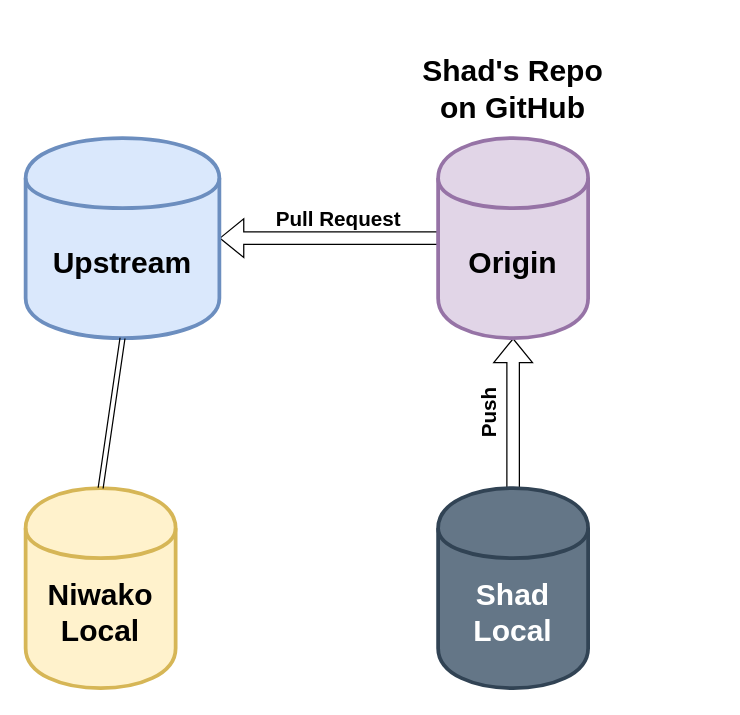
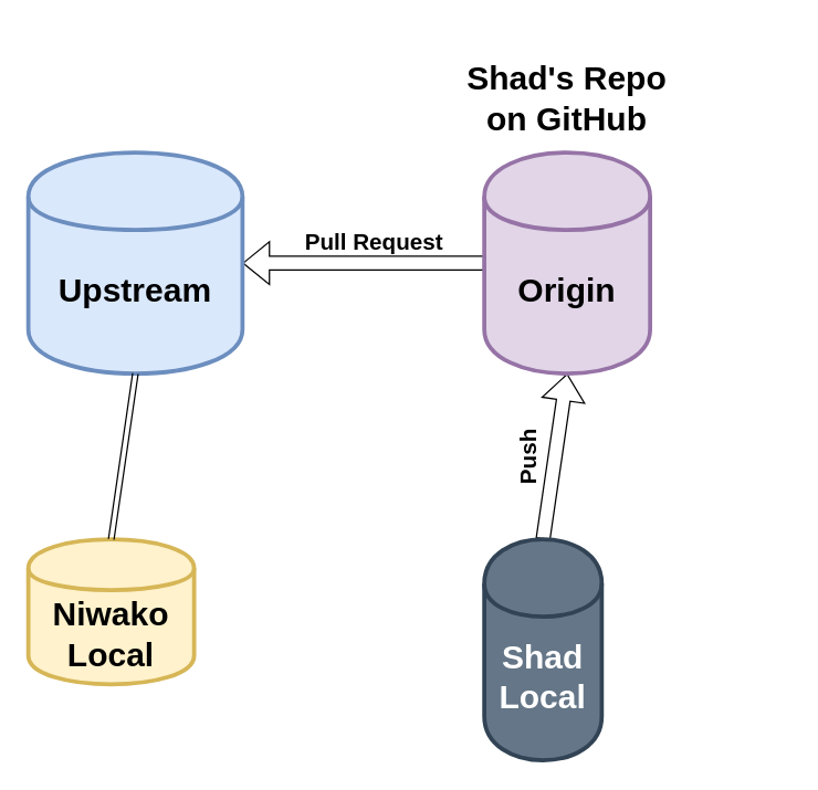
  <mxCell id="0" />
  <mxCell id="1" parent="0" />
  <mxCell id="2" style="edgeStyle=orthogonalEdgeStyle;shape=flexArrow;rounded=0;orthogonalLoop=1;jettySize=auto;html=1;exitX=1;exitY=0.5;exitDx=0;exitDy=0;entryX=0;entryY=0.5;entryDx=0;entryDy=0;endArrow=none;endFill=0;startArrow=block;" parent="1" source="4" target="7" edge="1"><mxGeometry relative="1" as="geometry" /></mxCell>
  <mxCell id="3" value="&lt;h2&gt;Pull Request&lt;/h2&gt;" style="edgeLabel;html=1;align=center;verticalAlign=middle;resizable=0;points=[];labelBackgroundColor=none;" parent="2" vertex="1" connectable="0"><mxGeometry x="-0.057" y="-1" relative="1" as="geometry"><mxPoint x="11" y="-17" as="offset" /></mxGeometry></mxCell>
  <mxCell id="4" value="&lt;h1&gt;Upstream&lt;/h1&gt;" style="shape=cylinder;whiteSpace=wrap;html=1;boundedLbl=1;strokeWidth=3;align=center;fillColor=#dae8fc;strokeColor=#6c8ebf;" parent="1" vertex="1"><mxGeometry x="20" y="110" width="155" height="160" as="geometry" /></mxCell>
  <mxCell id="5" style="shape=flexArrow;rounded=0;orthogonalLoop=1;jettySize=auto;html=1;exitX=0.5;exitY=1;exitDx=0;exitDy=0;entryX=0.5;entryY=0;entryDx=0;entryDy=0;endArrow=none;endFill=0;startArrow=block;" parent="1" source="7" target="8" edge="1"><mxGeometry relative="1" as="geometry" /></mxCell>
  <mxCell id="6" value="&lt;h2&gt;Push&lt;/h2&gt;" style="edgeLabel;html=1;align=right;verticalAlign=middle;resizable=0;points=[];labelBackgroundColor=none;labelPosition=left;verticalLabelPosition=middle;rotation=-90;" parent="5" vertex="1" connectable="0"><mxGeometry x="0.037" y="-4" relative="1" as="geometry"><mxPoint x="-16" y="-22" as="offset" /></mxGeometry></mxCell>
  <mxCell id="7" value="&lt;h1&gt;Origin&lt;/h1&gt;" style="shape=cylinder;whiteSpace=wrap;html=1;boundedLbl=1;strokeWidth=3;align=center;fillColor=#e1d5e7;strokeColor=#9673a6;" parent="1" vertex="1"><mxGeometry x="350" y="110" width="120" height="160" as="geometry" /></mxCell>
- <mxCell id="8" value="&lt;h1&gt;Shad&lt;br&gt;Local&lt;/h1&gt;" style="shape=cylinder;whiteSpace=wrap;html=1;boundedLbl=1;strokeWidth=3;align=center;fillColor=#647687;strokeColor=#314354;fontColor=#ffffff;" parent="1" vertex="1"><mxGeometry x="350" y="390" width="120" height="160" as="geometry" /></mxCell>
+ <mxCell id="8" value="&lt;h1&gt;Shad&lt;br&gt;Local&lt;/h1&gt;" style="shape=cylinder;whiteSpace=wrap;html=1;boundedLbl=1;strokeWidth=3;align=center;fillColor=#647687;strokeColor=#314354;fontColor=#ffffff;" parent="1" vertex="1"><mxGeometry x="350" y="390" width="85" height="160" as="geometry" /></mxCell>
  <mxCell id="9" value="&lt;h1 style=&quot;color: rgb(0 , 0 , 0) ; font-family: &amp;#34;helvetica&amp;#34; ; font-style: normal ; letter-spacing: normal ; text-indent: 0px ; text-transform: none ; word-spacing: 0px&quot;&gt;Shad's Repo&lt;br&gt;on GitHub&lt;/h1&gt;" style="text;whiteSpace=wrap;html=1;align=center;labelBackgroundColor=none;" parent="1" vertex="1"><mxGeometry x="250" y="20" width="320" height="80" as="geometry" /></mxCell>
- <mxCell id="10" value="&lt;h1&gt;Niwako&lt;br&gt;Local&lt;/h1&gt;" style="shape=cylinder;whiteSpace=wrap;html=1;boundedLbl=1;strokeWidth=3;align=center;fillColor=#fff2cc;strokeColor=#d6b656;" parent="1" vertex="1"><mxGeometry x="20" y="390" width="120" height="160" as="geometry" /></mxCell>
+ <mxCell id="10" value="&lt;h1&gt;Niwako&lt;br&gt;Local&lt;/h1&gt;" style="shape=cylinder;whiteSpace=wrap;html=1;boundedLbl=1;strokeWidth=3;align=center;fillColor=#fff2cc;strokeColor=#d6b656;" parent="1" vertex="1"><mxGeometry x="20" y="390" width="120" height="105" as="geometry" /></mxCell>
  <mxCell id="11" style="shape=link;rounded=0;orthogonalLoop=1;jettySize=auto;html=1;exitX=0.5;exitY=1;exitDx=0;exitDy=0;entryX=0.5;entryY=0;entryDx=0;entryDy=0;" parent="1" source="4" target="10" edge="1"><mxGeometry relative="1" as="geometry"><mxPoint x="190" y="280" as="sourcePoint" /><mxPoint x="190" y="400" as="targetPoint" /></mxGeometry></mxCell>
